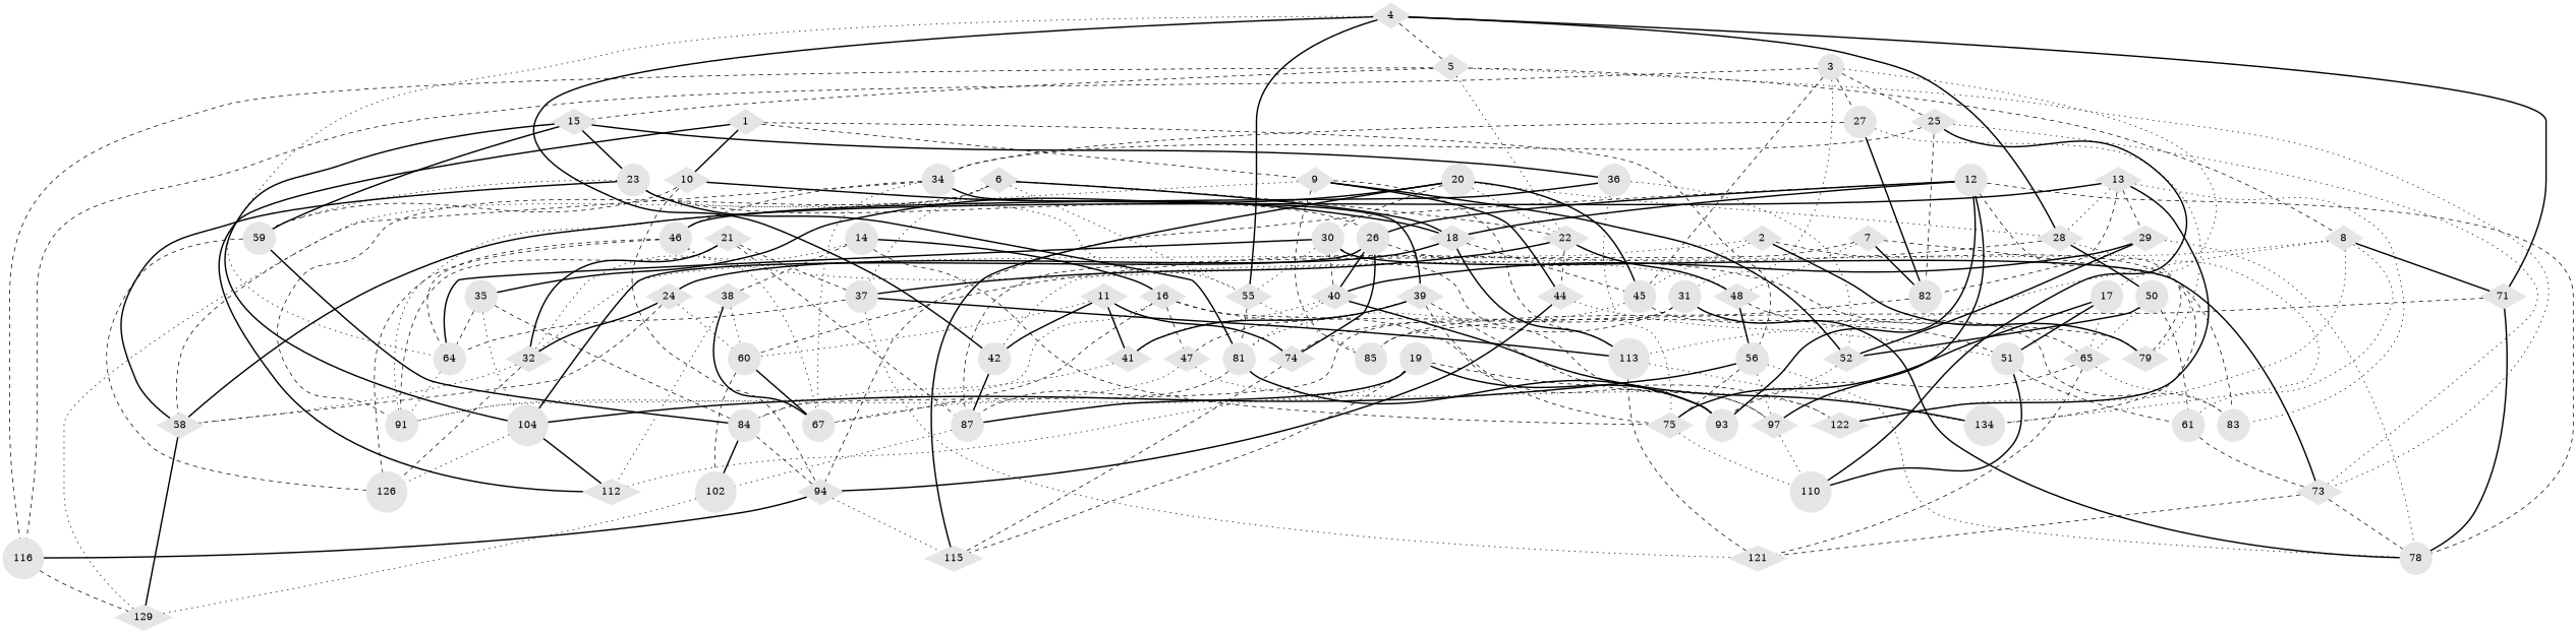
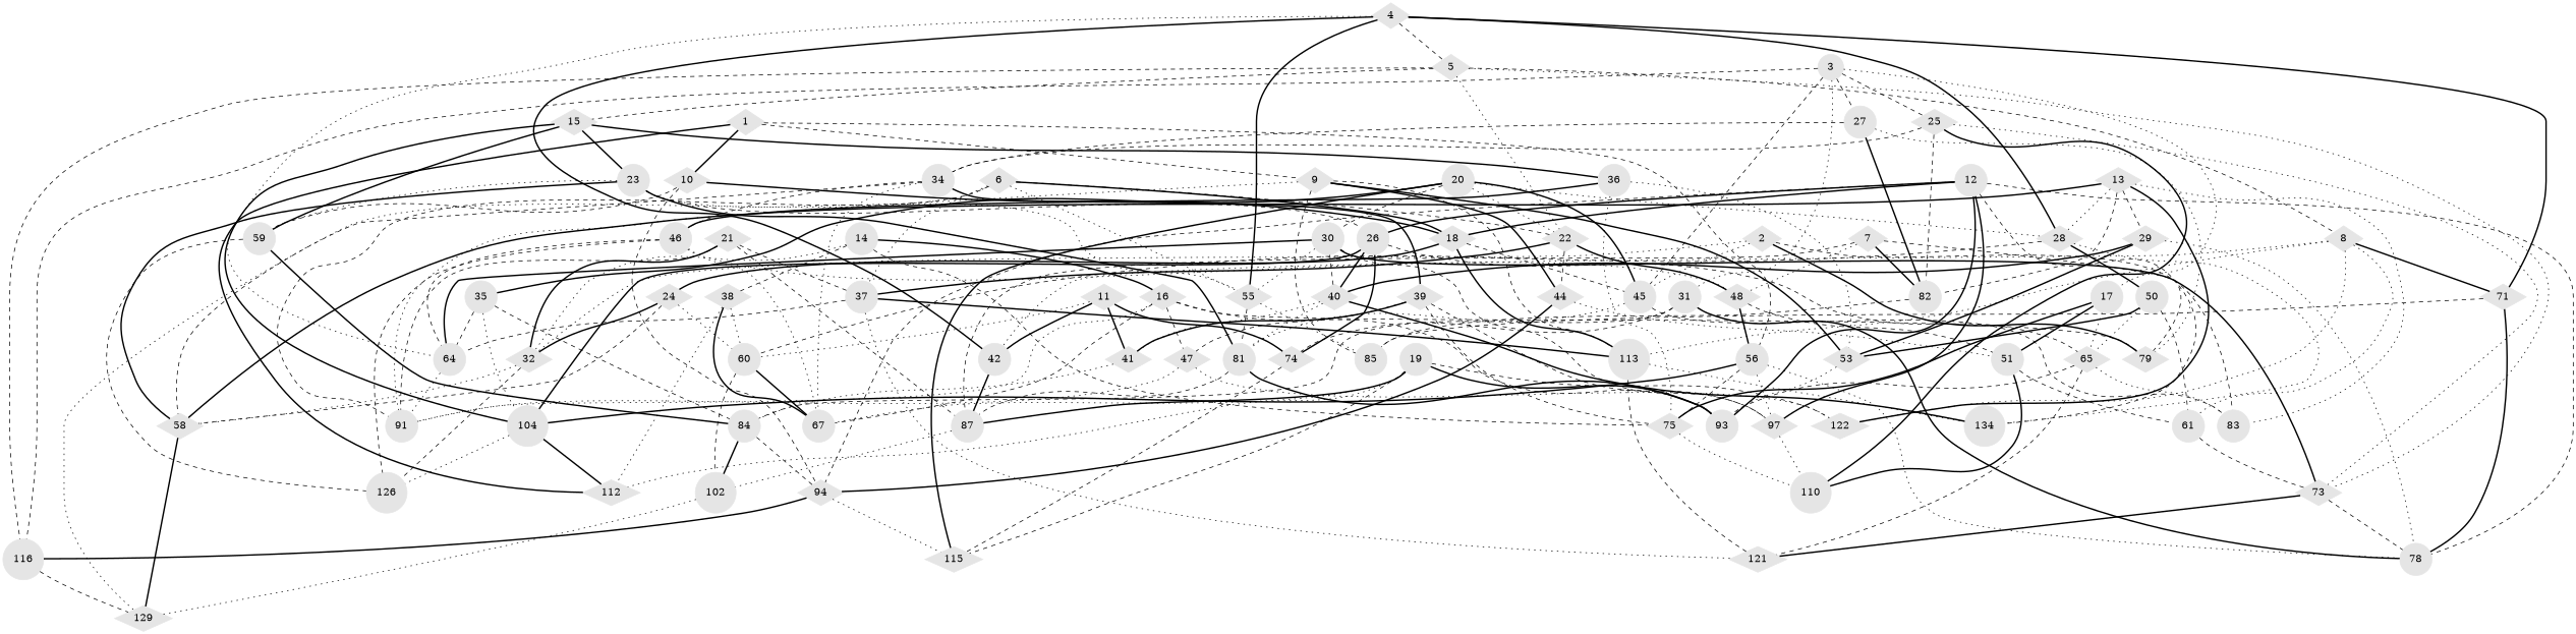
  graph {
    node [color=gray90 shape=diamond style=filled]
    edge [style=dashed]
    9 [super="+109"]
    91 [shape=circle super="+96"]
    113 [shape=circle super="+119"]
    44
-   53 [super="+118" label=52]
+   53 [super="+118"]
    85 [shape=circle]
    1
    10
    56 [shape=circle super="+107"]
    112
    18 [super="+72"]
    59 [shape=circle super="+62"]
    94 [super="+120"]
    78 [shape=circle super="+101"]
    97 [super="+127"]
    75 [super="+125"]
    104 [shape=circle super="+114"]
    32 [super="+95"]
    58 [super="+100"]
    126 [shape=circle]
    2
    45 [shape=circle super="+108"]
    79
    83 [shape=circle]
    81 [shape=circle super="+130"]
    3 [shape=circle super="+63"]
    17 [shape=circle]
    25 [super="+49"]
    27 [shape=circle]
    31 [shape=circle]
    116 [shape=circle]
    51 [shape=circle super="+66"]
    65 [super="+105"]
    73 [super="+88"]
    82 [shape=circle super="+103"]
    34 [shape=circle super="+52"]
    110 [shape=circle]
    74
    84 [shape=circle super="+89"]
    129
    4 [super="+131"]
    5 [super="+117"]
    28 [super="+80"]
    42 [shape=circle]
    55 [super="+128"]
    64 [shape=circle super="+106"]
    71
    8 [super="+99"]
    15 [super="+124"]
    22 [super="+136"]
    134 [shape=circle]
    60 [shape=circle super="+68"]
    50 [shape=circle]
    87 [shape=circle super="+90"]
    61 [shape=circle]
    122
    23 [shape=circle super="+43"]
    36 [shape=circle]
    37 [shape=circle super="+76"]
    48 [super="+69"]
    121
    6 [super="+33"]
    24
    7
    102 [shape=circle]
    93 [shape=circle super="+133"]
    115
    11
    41
    67 [shape=circle super="+70"]
    12 [shape=circle super="+123"]
    26 [shape=circle super="+98"]
    13 [super="+57"]
    29
    40 [super="+54"]
    16 [super="+132"]
    47
    14 [shape=circle]
    38
    46 [shape=circle super="+92"]
    19 [shape=circle super="+86"]
    20 [shape=circle super="+77"]
    30 [shape=circle super="+111"]
    35 [shape=circle]
    21
    39 [super="+135"]
    9 -- 91 [style=dotted]
    9 -- 113
    9 -- 44 [style=bold]
    9 -- 53 [style=bold]
    9 -- 85
    113 -- 134 [style=dotted]
    113 -- 121
    44 -- 94 [style=bold]
    44 -- 51 [style=dotted]
    53 -- 93 [style=dotted]
    1 -- 9
    1 -- 10 [style=bold]
    1 -- 56
    1 -- 112 [style=bold]
    10 -- 18 [style=bold]
    10 -- 59
    10 -- 94
    56 -- 78 [style=dotted]
    56 -- 97 [style=dotted]
    56 -- 75
    56 -- 104 [style=bold]
    18 -- 113 [style=bold]
    18 -- 45
    18 -- 24 [style=bold]
    59 -- 126
    59 -- 84 [style=bold]
    94 -- 116 [style=bold]
    94 -- 115 [style=dotted]
    97 -- 110 [style=dotted]
    75 -- 110 [style=dotted]
    104 -- 112 [style=bold]
    104 -- 126 [style=dotted]
    32 -- 58 [style=dotted]
    32 -- 126
    58 -- 129 [style=bold]
    2 -- 32 [style=dotted]
    2 -- 45 [style=dotted]
    2 -- 79 [style=bold]
    2 -- 83
    45 -- 83
    45 -- 81 [style=dotted]
    81 -- 87
    81 -- 93 [style=bold]
    3 -- 45
    3 -- 17 [style=dotted]
    3 -- 25
    3 -- 27
    3 -- 31 [style=dotted]
    3 -- 116
    17 -- 75 [style=bold]
    17 -- 51 [style=bold]
    17 -- 65 [style=dotted]
    25 -- 73 [style=dotted]
    25 -- 82
    25 -- 34
    25 -- 110 [style=bold]
    27 -- 79 [style=dotted]
    27 -- 82 [style=bold]
    27 -- 34
    31 -- 78 [style=bold]
    31 -- 74
    31 -- 84
    116 -- 129
    51 -- 110 [style=bold]
    51 -- 61
    65 -- 83 [style=dotted]
    65 -- 121
    65 -- 93
    73 -- 78
-   73 -- 121
+   73 -- 121 [style=bold]
    82 -- 85
    34 -- 58
    34 -- 67 [style=dotted]
    34 -- 46
    34 -- 39 [style=bold]
    74 -- 115
    84 -- 94
    84 -- 102 [style=bold]
    4 -- 5
    4 -- 28 [style=bold]
    4 -- 42 [style=bold]
    4 -- 55 [style=bold]
    4 -- 64 [style=dotted]
    4 -- 71 [style=bold]
    5 -- 116
    5 -- 73 [style=dotted]
    5 -- 8
    5 -- 15
    5 -- 22 [style=dotted]
    28 -- 134 [style=dotted]
    28 -- 60
    28 -- 50 [style=bold]
    42 -- 87 [style=bold]
    55 -- 85 [style=dotted]
    55 -- 81
    64 -- 91 [style=dotted]
    71 -- 85
    71 -- 78 [style=bold]
    8 -- 113 [style=dotted]
    8 -- 42 [style=dotted]
    8 -- 71 [style=bold]
    8 -- 61 [style=dotted]
    8 -- 122 [style=dotted]
    15 -- 59 [style=bold weight=2]
    15 -- 104 [style=bold]
    15 -- 23 [style=bold]
    15 -- 36 [style=bold]
    22 -- 44
    22 -- 37 [style=bold]
    22 -- 48 [style=bold]
    60 -- 102
    60 -- 67 [style=bold]
    50 -- 53 [style=bold]
    50 -- 65 [style=dotted]
    50 -- 61
    87 -- 102 [style=dotted]
    61 -- 73
    23 -- 59 [style=dotted]
    23 -- 58 [style=bold]
    23 -- 81 [style=bold]
    23 -- 55 [style=dotted]
    23 -- 26
    36 -- 53 [style=dotted]
    36 -- 75 [style=dotted]
    36 -- 46 [style=bold]
    37 -- 113 [style=bold]
    37 -- 64
    37 -- 121 [style=dotted]
    48 -- 56 [style=bold]
    48 -- 51 [weight=2]
    6 -- 91
    6 -- 18 [style=bold]
    6 -- 129 [style=dotted]
    6 -- 55 [style=dotted]
    6 -- 22
    6 -- 37 [style=dotted]
    24 -- 32 [style=bold]
    24 -- 58
    24 -- 60 [style=dotted]
    7 -- 82 [style=bold]
    7 -- 134
    7 -- 87
    7 -- 48 [style=dotted]
    102 -- 129 [style=dotted]
    11 -- 74 [style=bold]
    11 -- 42 [style=bold]
    11 -- 60 [style=dotted]
    11 -- 41 [style=bold]
    41 -- 84 [style=dotted]
    12 -- 18 [style=bold]
    12 -- 94
    12 -- 78
    12 -- 97 [style=bold]
    12 -- 79
    12 -- 93 [style=bold]
    12 -- 26 [style=bold]
    26 -- 104 [style=bold]
    26 -- 65
    26 -- 74 [style=bold]
    26 -- 40 [style=bold]
    13 -- 58 [style=bold]
    13 -- 83 [style=dotted]
    13 -- 82
    13 -- 28 [style=dotted]
    13 -- 122 [style=bold]
    13 -- 29
    29 -- 53 [style=bold]
    29 -- 78 [style=dotted]
    29 -- 40 [style=bold]
    40 -- 81 [style=dotted]
    40 -- 134 [style=bold]
    40 -- 41 [style=dotted]
    16 -- 91 [style=dotted]
    16 -- 79
    16 -- 93
    16 -- 67
    16 -- 47
    47 -- 91 [style=dotted]
    47 -- 122 [style=dotted]
    14 -- 75
    14 -- 32 [style=dotted]
    14 -- 16 [style=bold]
    14 -- 38
    38 -- 112 [style=dotted]
    38 -- 60 [style=dotted]
    38 -- 67 [style=bold]
    46 -- 126
    46 -- 64
    46 -- 48 [style=dotted]
    46 -- 67 [style=dotted]
    19 -- 112 [style=dotted]
    19 -- 87 [style=bold]
    19 -- 122
    19 -- 93 [style=bold]
    19 -- 115
    19 -- 67 [style=dotted]
    20 -- 45 [style=bold]
    20 -- 28 [style=dotted]
    20 -- 22 [style=dotted]
    20 -- 115 [style=bold]
    20 -- 30
    20 -- 35 [style=bold]
    30 -- 97
    30 -- 73 [style=bold]
    30 -- 55 [style=dotted]
    30 -- 64 [style=bold]
    30 -- 40
    35 -- 104 [style=dotted]
    35 -- 84
    35 -- 64
    21 -- 91
    21 -- 32 [style=bold]
    21 -- 87
    21 -- 37
    39 -- 97 [weight=2]
    39 -- 75
    39 -- 41 [style=bold]
    39 -- 47
  }
